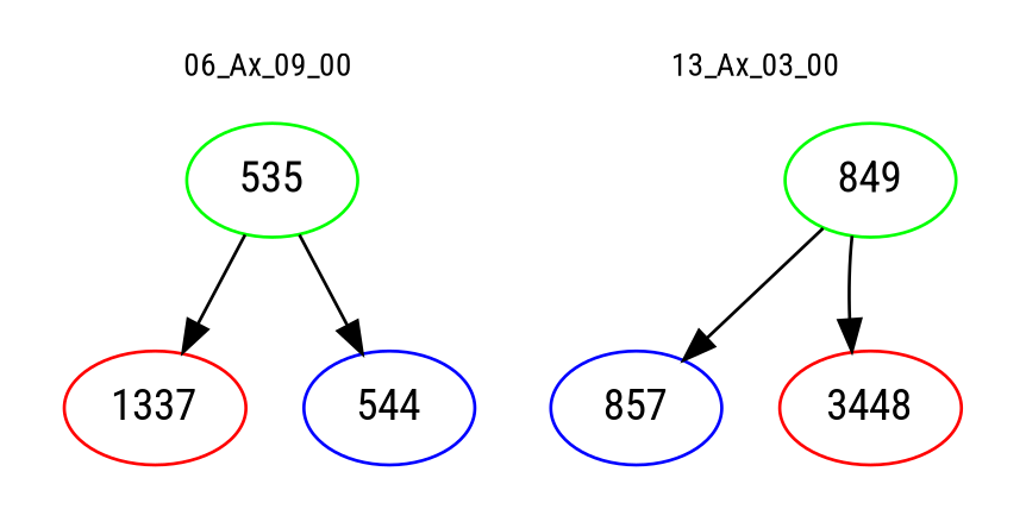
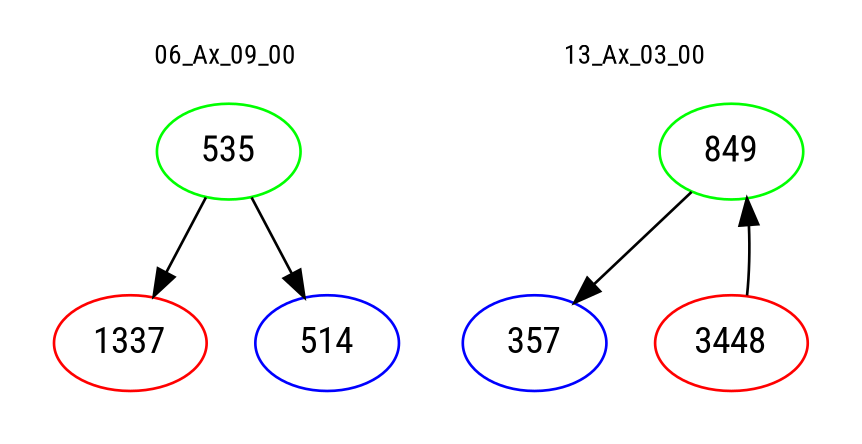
  digraph {
    fontname="Roboto Condensed"
    node [color=green fontname="Roboto Condensed"]
    edge [color=black fontname="Roboto Condensed"]
    n1 [label=535]
    n2 [color=red label=1337]
-   n3 [color=blue label=544]
+   n3 [color=blue label=514]
    n4 [label=849]
-   n5 [color=blue label=857]
+   n5 [color=blue label=357]
    n6 [color=red label=3448]
    subgraph cluster_1 {
      color=white
      fontsize=10
      label="06_Ax_09_00"
      n1
      n2
      n3
    }
    subgraph cluster_2 {
      color=white
      fontsize=10
      label="13_Ax_03_00"
      n4
      n5
      n6
    }
    n1 -> n2
    n1 -> n3
    n4 -> n5
-   n4 -> n6
+   n6 -> n4
  }
